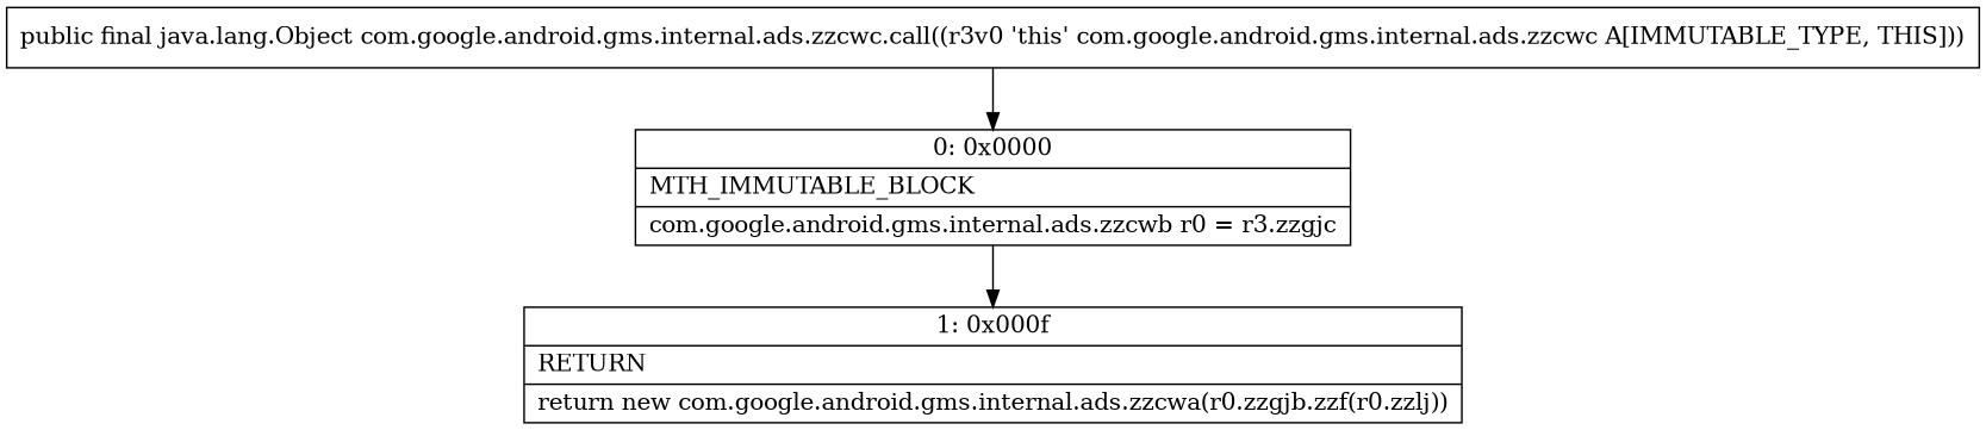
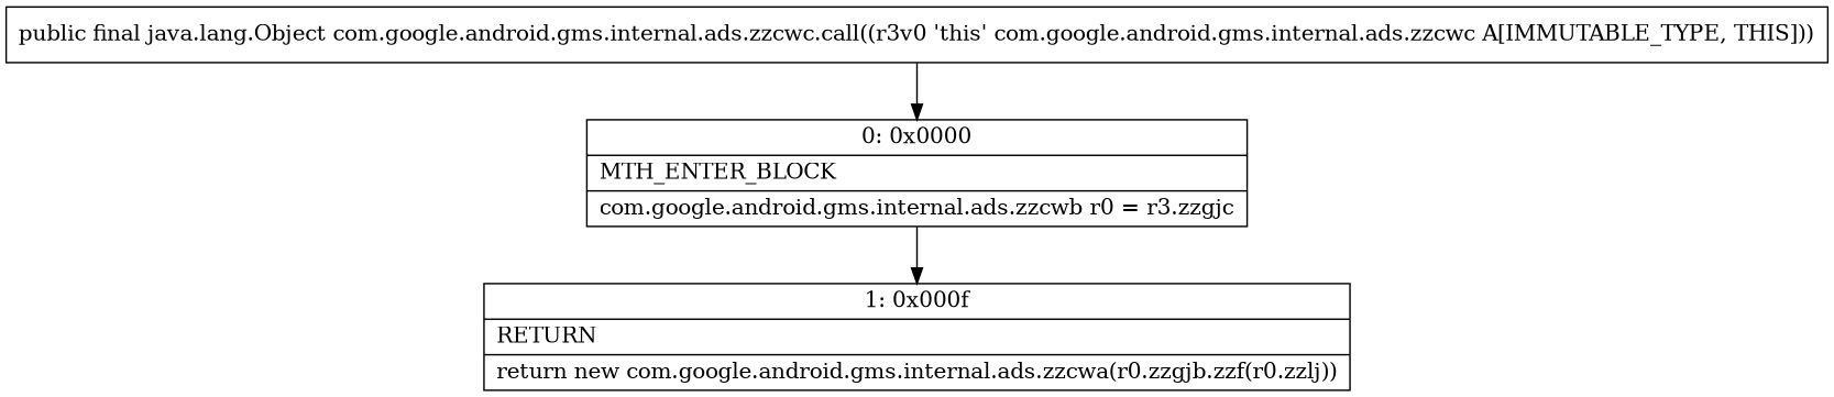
  digraph {
    node [shape=record]
-   n1 [label="{0\:\ 0x0000|MTH_IMMUTABLE_BLOCK\l|com.google.android.gms.internal.ads.zzcwb r0 = r3.zzgjc\l}"]
+   n1 [label="{0\:\ 0x0000|MTH_ENTER_BLOCK\l|com.google.android.gms.internal.ads.zzcwb r0 = r3.zzgjc\l}"]
    n2 [label="{1\:\ 0x000f|RETURN\l|return new com.google.android.gms.internal.ads.zzcwa(r0.zzgjb.zzf(r0.zzlj))\l}"]
    n3 [label="{public final java.lang.Object com.google.android.gms.internal.ads.zzcwc.call((r3v0 'this' com.google.android.gms.internal.ads.zzcwc A[IMMUTABLE_TYPE, THIS])) }"]
    n1 -> n2
    n3 -> n1
  }
